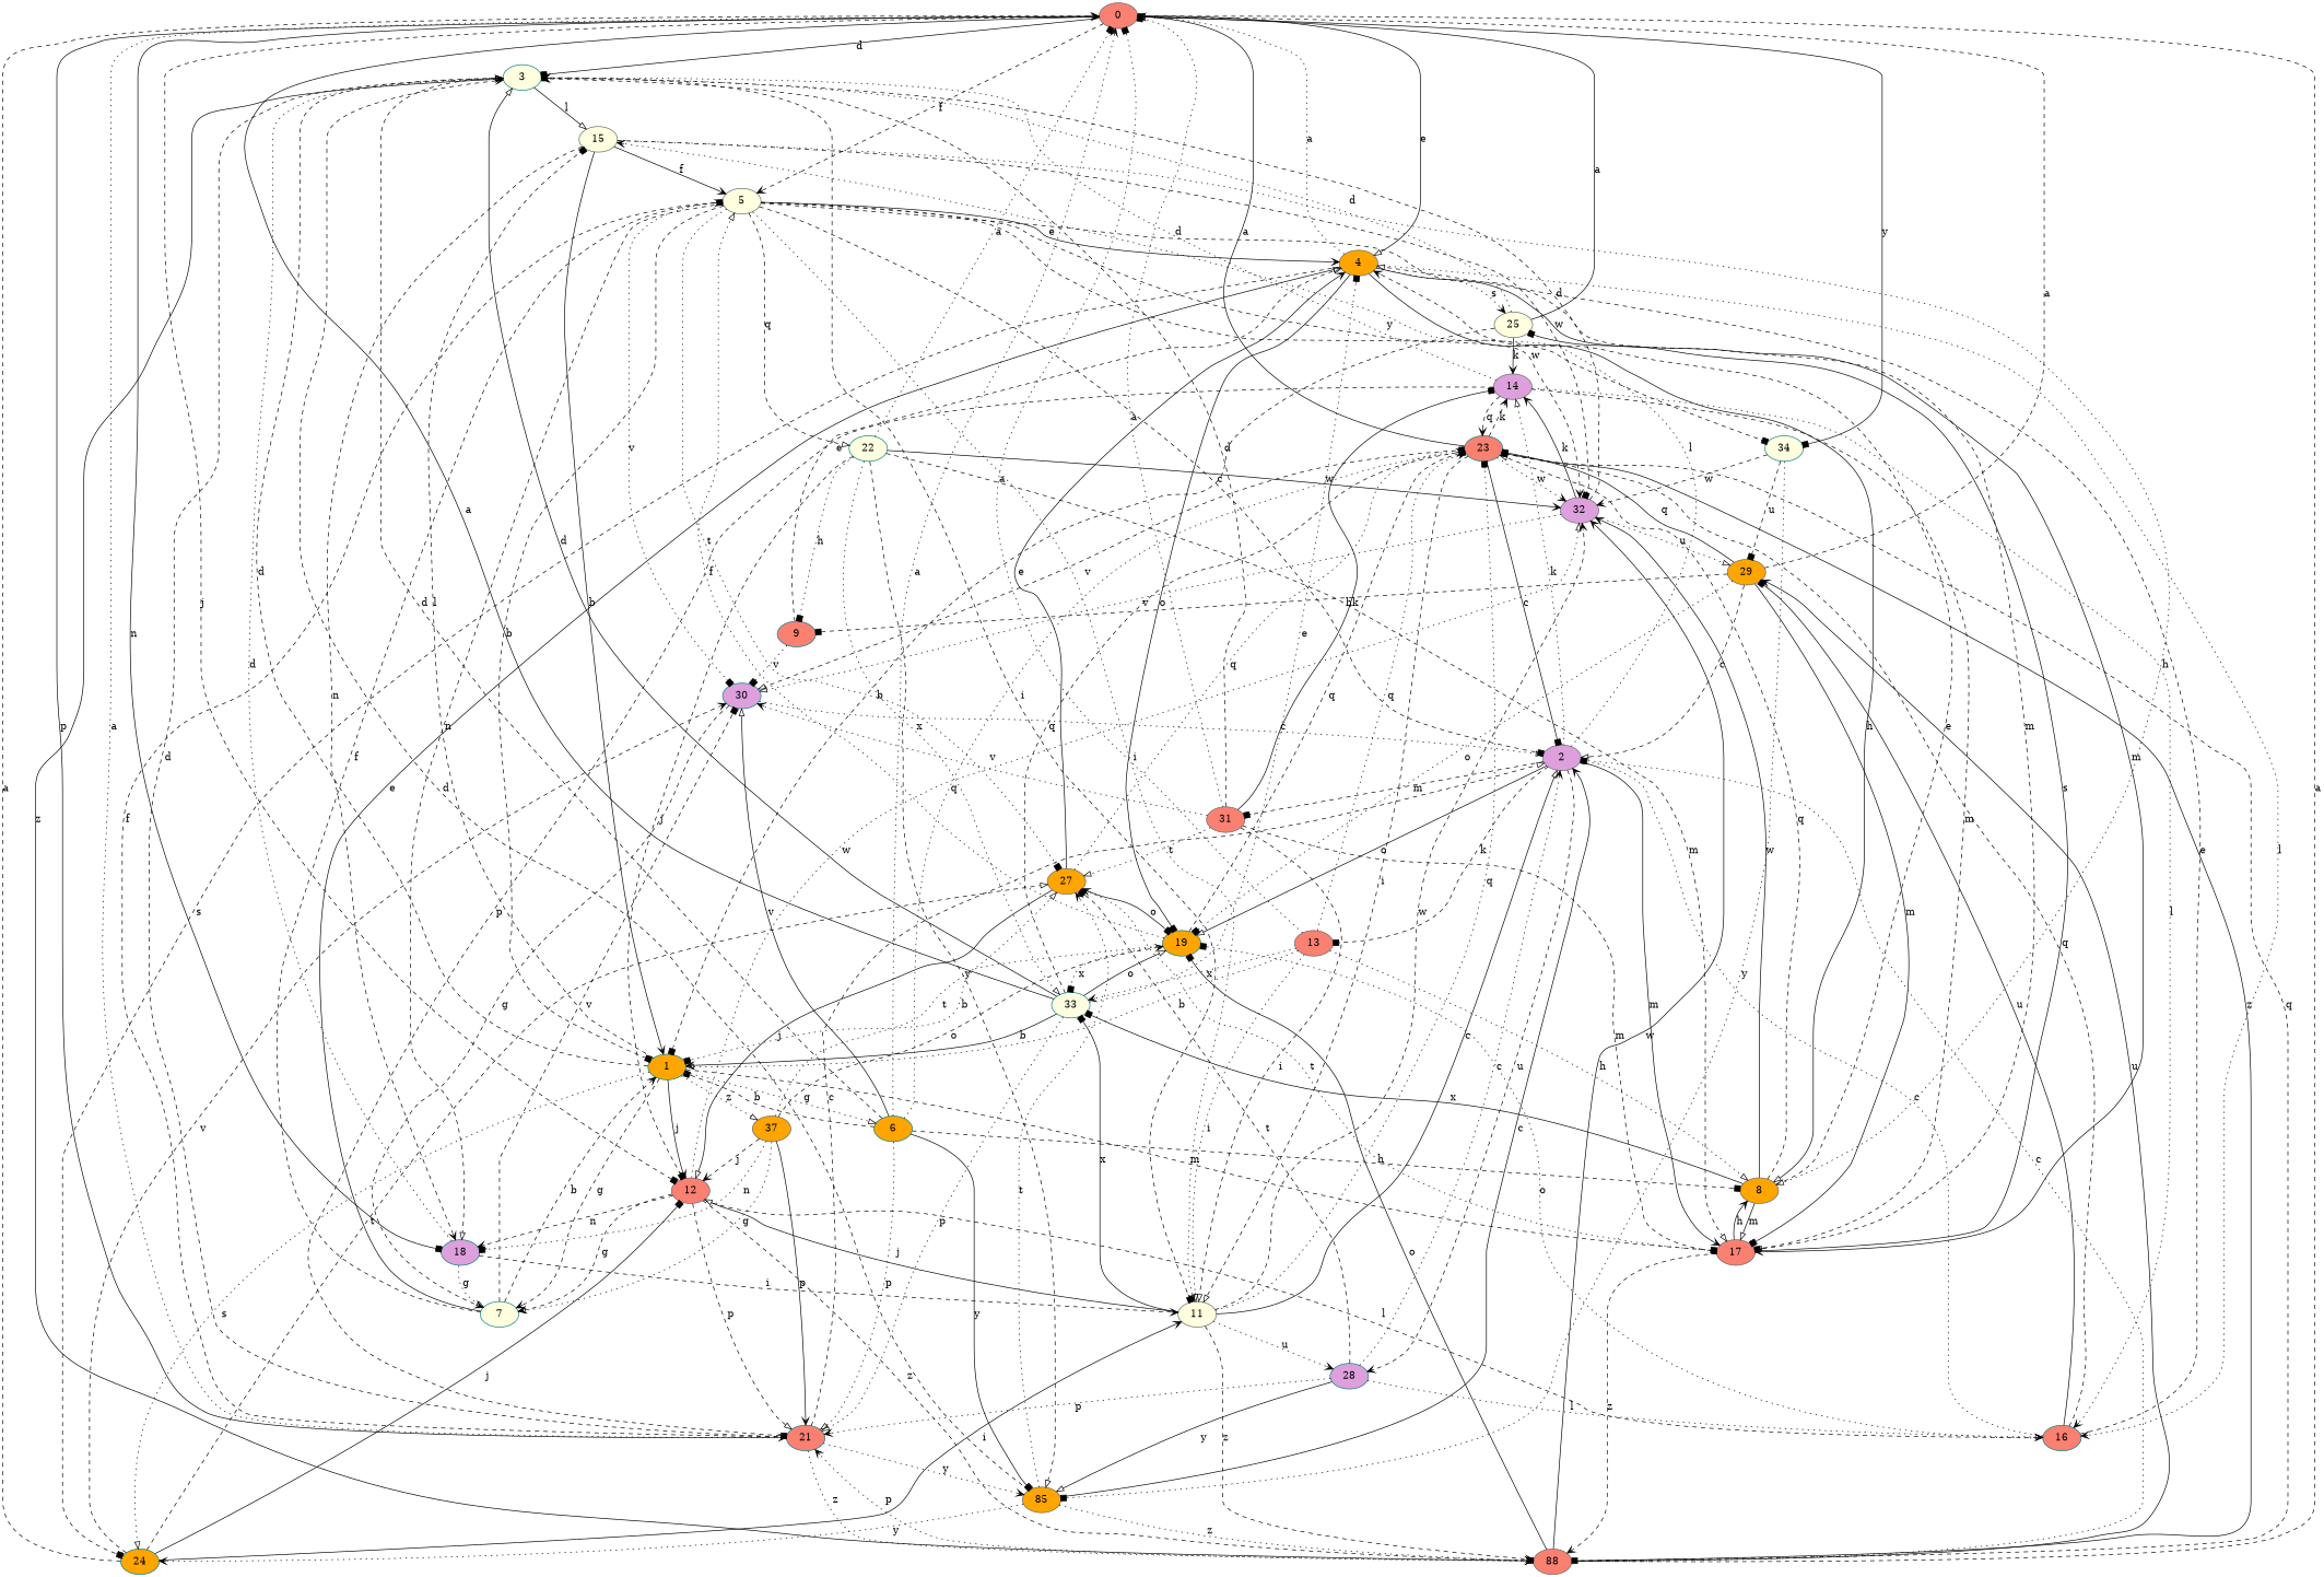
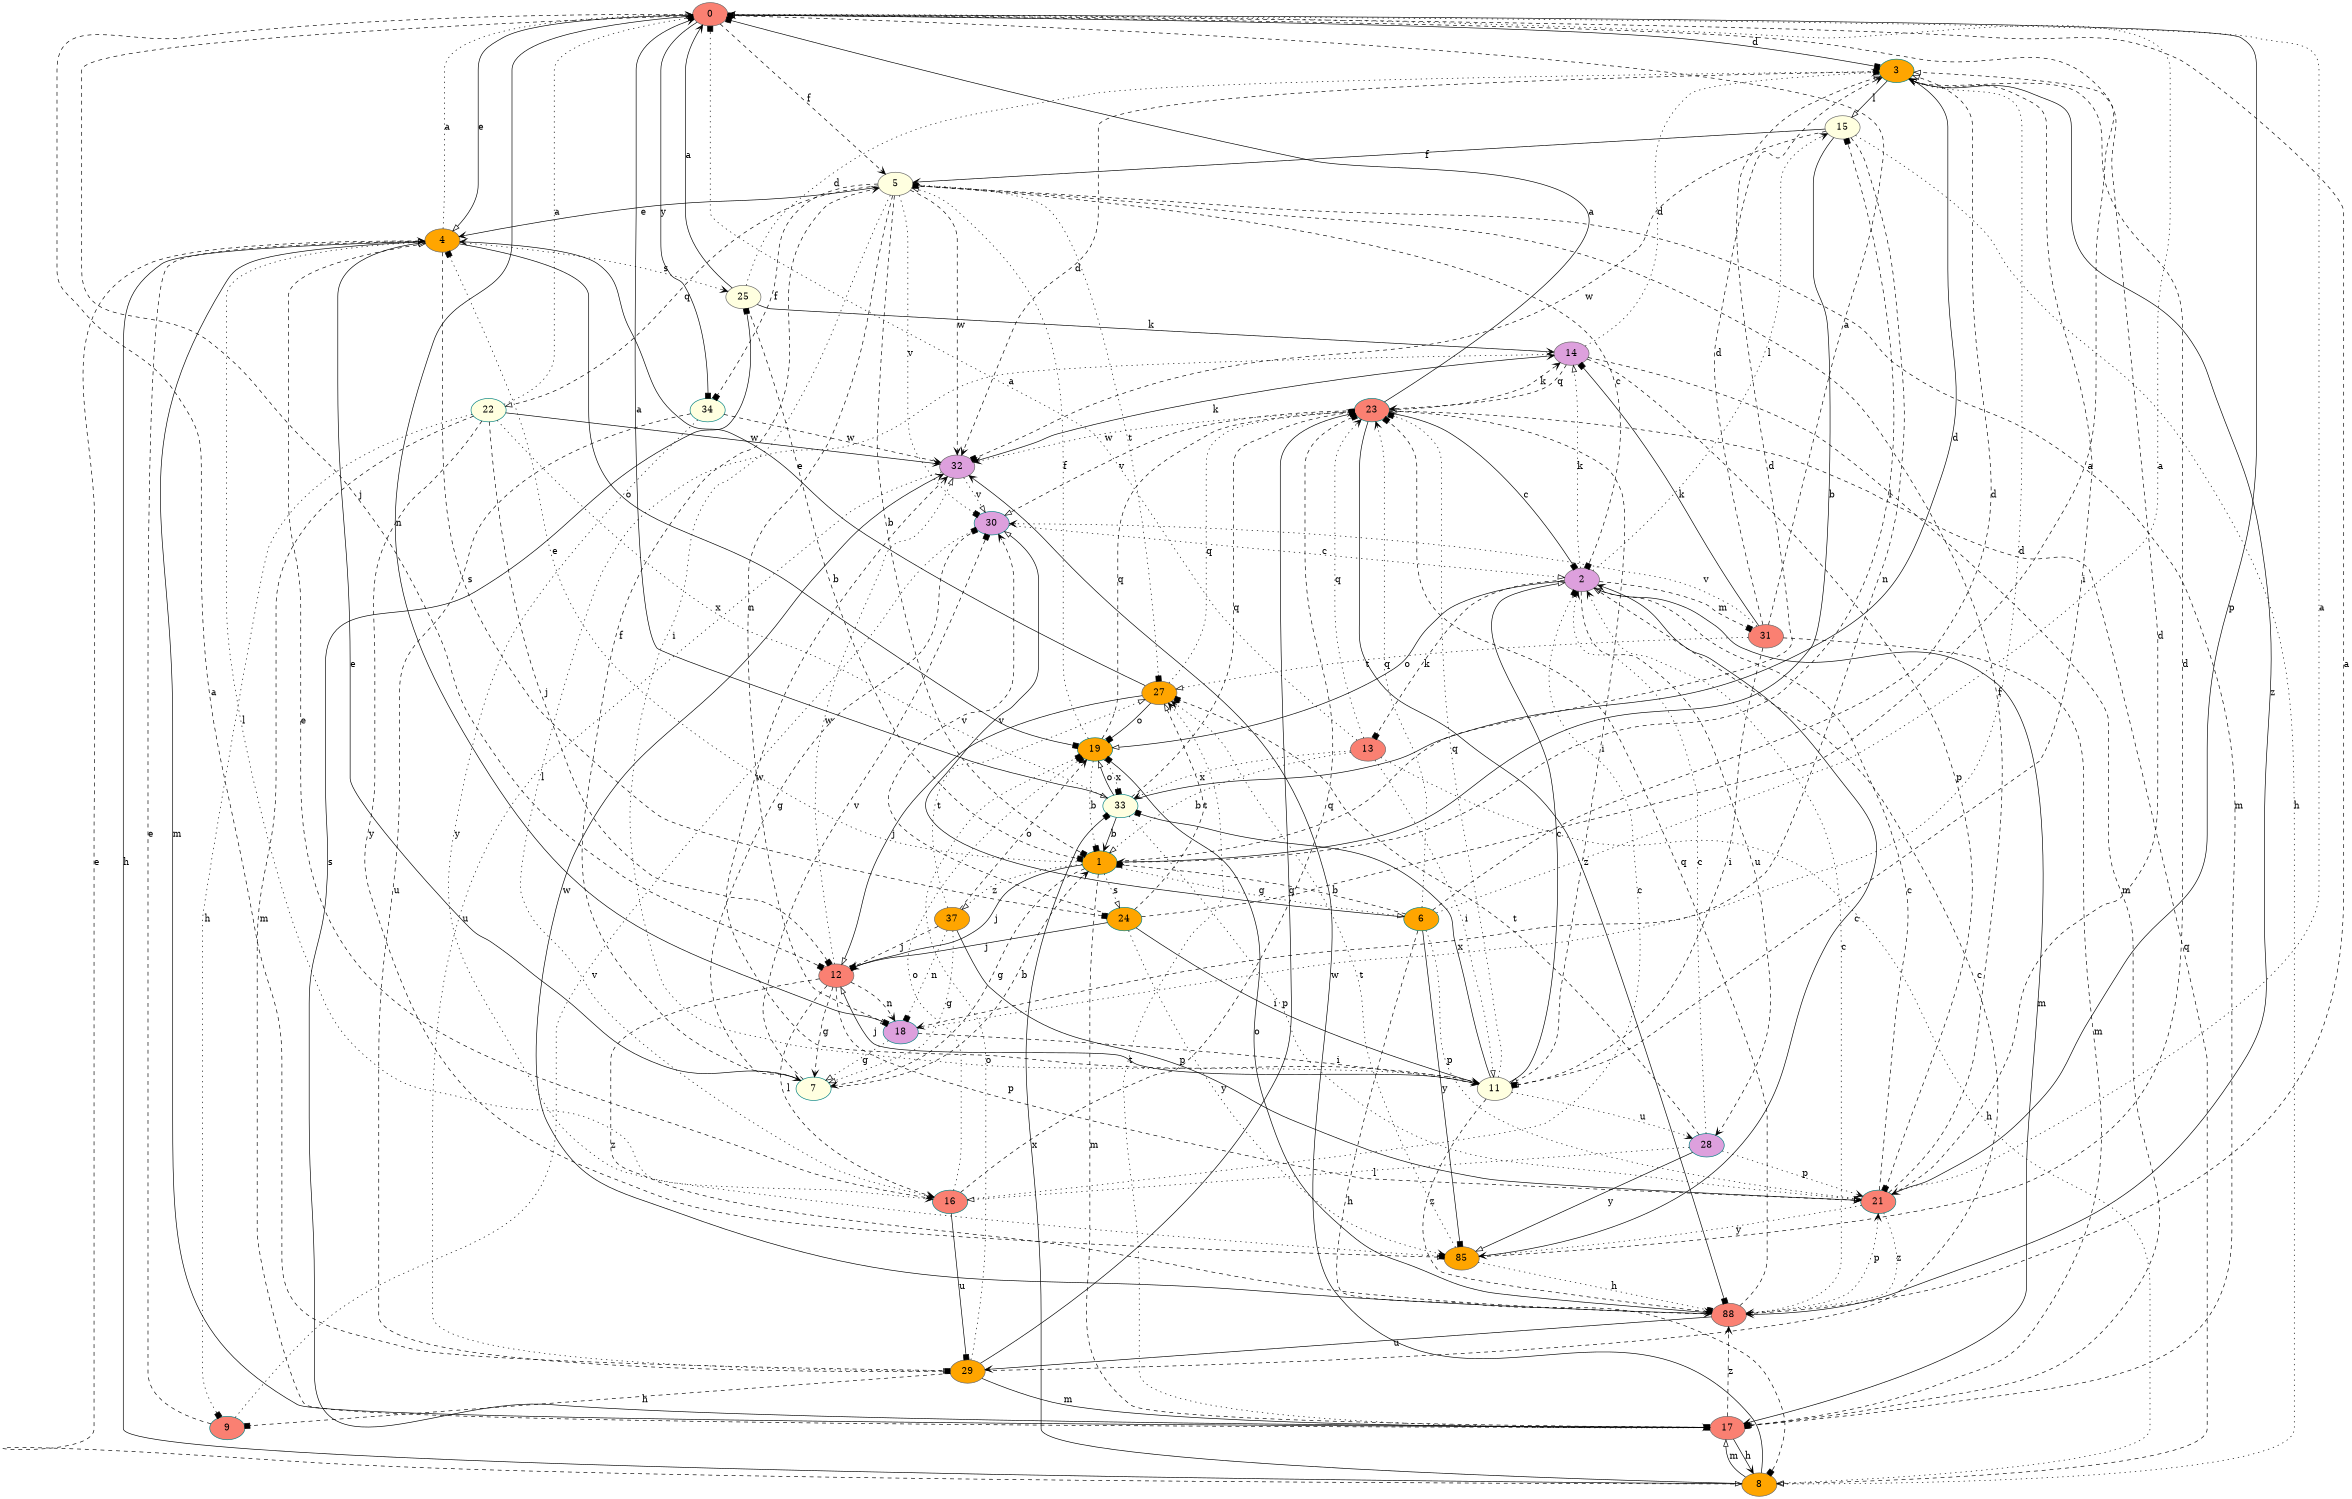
  strict digraph {
    node [color=gray40 fillcolor=orange style=filled]
    edge [arrowhead=vee style=dashed]
    0 [fillcolor=salmon]
-   3 [color=teal fillcolor=lightyellow]
+   3 [color=teal]
    4
    5 [fillcolor=lightyellow]
    12 [fillcolor=salmon]
    18 [color=teal fillcolor=plum]
    21 [color=teal fillcolor=salmon]
    34 [color=teal fillcolor=lightyellow]
    15 [fillcolor=lightyellow]
    11 [fillcolor=lightyellow]
    n11 [fillcolor=salmon label=88]
    17 [fillcolor=salmon]
    24 [color=teal]
    19 [color=teal]
    8
    16 [color=teal fillcolor=salmon]
    25 [fillcolor=lightyellow]
    1 [color=teal]
    2 [fillcolor=plum]
    22 [color=teal fillcolor=lightyellow]
    27
    30 [color=teal fillcolor=plum]
    32 [fillcolor=plum]
    7 [color=teal fillcolor=lightyellow]
    n25 [label=85]
    29
    6 [color=teal]
    37
    23 [color=teal fillcolor=salmon]
    13 [fillcolor=salmon]
    14 [fillcolor=plum]
    28 [color=teal fillcolor=plum]
    31 [fillcolor=salmon]
    33 [color=teal fillcolor=lightyellow]
    9 [color=teal fillcolor=salmon]
    0 -> 3 [arrowhead=box label=d style=solid]
    0 -> 4 [arrowhead=onormal label=e style=solid]
    0 -> 5 [label=f]
    0 -> 12 [arrowhead=box label=j]
    0 -> 18 [arrowhead=box label=n style=solid]
    0 -> 21 [label=p style=solid]
    0 -> 34 [arrowhead=box label=y style=solid]
    3 -> 15 [arrowhead=onormal label=l style=solid]
    3 -> 11 [arrowhead=box label=i]
    3 -> n11 [label=z style=solid]
    4 -> 0 [label=a style=dotted]
    4 -> 17 [label=m style=solid]
    4 -> 24 [arrowhead=box label=s]
    4 -> 19 [arrowhead=box label=o style=solid]
    4 -> 8 [arrowhead=onormal label=h style=solid]
    4 -> 16 [label=l style=dotted]
    4 -> 25 [label=s style=dotted]
    5 -> 4 [label=e style=solid]
    5 -> 18 [arrowhead=onormal label=n]
-   5 -> 34 [arrowhead=box label=y]
+   5 -> 34 [arrowhead=box label=f]
    5 -> 11 [label=i style=dotted]
    5 -> 17 [arrowhead=box label=m]
    5 -> 1 [arrowhead=box label=b]
    5 -> 2 [arrowhead=box label=c]
    5 -> 22 [arrowhead=onormal label=q]
    5 -> 27 [arrowhead=box label=t style=dotted]
    5 -> 30 [arrowhead=box label=v style=dotted]
    5 -> 32 [label=w]
    12 -> 18 [label=n]
    12 -> 21 [arrowhead=onormal label=p]
    12 -> n11 [label=z]
    12 -> 16 [label=l]
    12 -> 32 [arrowhead=onormal label=w style=dotted]
    12 -> 7 [label=g]
    18 -> 3 [label=d style=dotted]
    18 -> 11 [label=i]
    18 -> 7 [arrowhead=onormal label=g style=dotted]
    21 -> 0 [arrowhead=onormal label=a style=dotted]
    21 -> 3 [arrowhead=onormal label=d]
    21 -> 5 [arrowhead=box label=f]
    21 -> n11 [label=z style=dotted]
    21 -> 2 [arrowhead=onormal label=c]
    21 -> n25 [label=y style=dotted]
    34 -> 32 [label=w]
    34 -> n25 [arrowhead=box label=y style=dotted]
    34 -> 29 [arrowhead=box label=u]
    15 -> 5 [label=f style=solid]
    15 -> 18 [label=n]
    15 -> 8 [arrowhead=onormal label=h style=dotted]
    15 -> 1 [label=b style=solid]
    15 -> 32 [arrowhead=box label=w]
    11 -> 12 [arrowhead=onormal label=j style=solid]
    11 -> n11 [label=z]
    11 -> 2 [arrowhead=onormal label=c style=solid]
    11 -> 32 [label=w]
    11 -> 23 [arrowhead=box label=q style=dotted]
    11 -> 28 [label=u style=dotted]
    11 -> 33 [arrowhead=box label=x style=solid]
    n11 -> 0 [arrowhead=onormal label=a]
    n11 -> 21 [label=p style=dotted]
    n11 -> 19 [arrowhead=box label=o style=solid]
    n11 -> 2 [label=c style=dotted]
    n11 -> 32 [label=w style=solid]
    n11 -> 29 [label=u style=solid]
    n11 -> 23 [arrowhead=box label=q]
    17 -> n11 [label=z]
    17 -> 8 [label=h style=solid]
    17 -> 25 [arrowhead=box label=s style=solid]
    17 -> 27 [label=t style=dotted]
    24 -> 0 [label=a]
    24 -> 12 [arrowhead=box label=j style=solid]
    24 -> 11 [label=i style=solid]
    24 -> 27 [arrowhead=onormal label=t]
    24 -> 30 [label=v]
-   n25 -> 24 [label=y style=dotted]
+   24 -> n25 [label=y style=dotted]
    19 -> 5 [arrowhead=onormal label=f style=dotted]
    19 -> 1 [arrowhead=box label=b style=dotted]
    19 -> 23 [arrowhead=box label=q]
    19 -> 33 [arrowhead=box label=x style=dotted]
    8 -> 4 [label=e]
    8 -> 17 [arrowhead=onormal label=m style=solid]
    8 -> 32 [label=w style=solid]
    8 -> 23 [arrowhead=onormal label=q]
    8 -> 33 [arrowhead=box label=x style=solid]
    16 -> 4 [arrowhead=onormal label=e]
    16 -> 19 [arrowhead=box label=o style=dotted]
    16 -> 2 [arrowhead=box label=c style=dotted]
    16 -> 29 [arrowhead=box label=u style=solid]
    16 -> 23 [arrowhead=box label=q]
    25 -> 0 [label=a style=solid]
    25 -> 3 [arrowhead=box label=d style=dotted]
    25 -> 1 [arrowhead=box label=b]
    25 -> 14 [label=k style=solid]
    1 -> 3 [arrowhead=onormal label=d]
-   33 -> 4 [arrowhead=box label=e style=dotted]
+   1 -> 4 [arrowhead=box label=e style=dotted]
    1 -> 12 [label=j style=solid]
    1 -> 15 [arrowhead=box label=l]
    1 -> 17 [arrowhead=box label=m]
    1 -> 24 [arrowhead=onormal label=s style=dotted]
    1 -> 7 [label=g]
    1 -> 6 [arrowhead=onormal label=g style=dotted]
    1 -> 37 [arrowhead=onormal label=z style=dotted]
    2 -> 15 [label=l style=dotted]
    2 -> 17 [label=m style=solid]
    2 -> 19 [arrowhead=onormal label=o style=solid]
    2 -> 13 [arrowhead=box label=k]
    2 -> 14 [arrowhead=onormal label=k style=dotted]
    2 -> 28 [label=u]
    2 -> 31 [arrowhead=box label=m]
    22 -> 0 [arrowhead=box label=a style=dotted]
    22 -> 12 [arrowhead=box label=j]
    22 -> 17 [arrowhead=onormal label=m]
    22 -> 32 [label=w style=solid]
    22 -> n25 [arrowhead=onormal label=y]
    22 -> 33 [arrowhead=onormal label=x style=dotted]
    22 -> 9 [arrowhead=box label=h style=dotted]
    27 -> 4 [label=e style=solid]
    27 -> 12 [arrowhead=onormal label=j style=solid]
    27 -> 19 [arrowhead=box label=o style=solid]
    27 -> 23 [arrowhead=box label=q style=dotted]
    30 -> 2 [arrowhead=onormal label=c style=dotted]
    30 -> 7 [label=g]
-   32 -> 3 [label=d]
+   3 -> 32 [label=d]
    32 -> 30 [arrowhead=onormal label=v style=dotted]
    32 -> 29 [arrowhead=onormal label=u style=dotted]
    32 -> 14 [label=k style=solid]
    7 -> 4 [arrowhead=onormal label=e style=solid]
    7 -> 5 [label=f]
    7 -> 1 [label=b]
    7 -> 30 [arrowhead=box label=v]
    n25 -> 3 [label=d]
-   n25 -> n11 [arrowhead=box label=z style=dotted]
+   n25 -> n11 [arrowhead=box label=h style=dotted]
    n25 -> 2 [label=c style=solid]
    n25 -> 27 [label=t style=dotted]
    29 -> 0 [arrowhead=onormal label=a]
    29 -> 17 [arrowhead=box label=m style=solid]
    29 -> 19 [arrowhead=box label=o style=dotted]
    29 -> 2 [arrowhead=onormal label=c]
    29 -> 23 [arrowhead=box label=q style=solid]
    29 -> 9 [arrowhead=box label=h]
    6 -> 0 [label=a style=dotted]
    6 -> 3 [arrowhead=onormal label=d]
    6 -> 21 [arrowhead=onormal label=p style=dotted]
    6 -> 8 [arrowhead=box label=h]
    6 -> 1 [arrowhead=box label=b]
    6 -> 30 [arrowhead=onormal label=v style=solid]
    6 -> n25 [arrowhead=box label=y style=solid]
    6 -> 23 [label=q style=dotted]
    37 -> 12 [label=j]
    37 -> 18 [arrowhead=box label=n style=dotted]
    37 -> 21 [label=p style=solid]
    37 -> 19 [label=o]
    37 -> 27 [arrowhead=onormal label=t style=dotted]
    37 -> 7 [arrowhead=onormal label=g style=dotted]
    23 -> 0 [arrowhead=box label=a style=solid]
    23 -> 11 [arrowhead=onormal label=i]
    23 -> n11 [arrowhead=box label=z style=solid]
    23 -> 2 [arrowhead=box label=c style=solid]
    23 -> 30 [arrowhead=onormal label=v]
    23 -> 32 [label=w style=dotted]
    23 -> 14 [label=k]
    13 -> 0 [arrowhead=box label=a style=dotted]
    13 -> 11 [arrowhead=onormal label=i style=dotted]
    13 -> 8 [arrowhead=onormal label=h style=dotted]
    13 -> 1 [arrowhead=onormal label=b style=dotted]
    13 -> 23 [label=q style=dotted]
    13 -> 33 [label=x style=dotted]
    14 -> 3 [label=d style=dotted]
    14 -> 21 [arrowhead=box label=p]
    14 -> 17 [arrowhead=onormal label=m]
    14 -> 16 [label=l style=dotted]
    14 -> 23 [label=q]
    28 -> 21 [label=p style=dotted]
    28 -> 16 [arrowhead=onormal label=l style=dotted]
    28 -> 2 [label=c style=dotted]
    28 -> 27 [arrowhead=box label=t]
    28 -> n25 [arrowhead=onormal label=y style=solid]
-   31 -> 0 [arrowhead=box label=a style=dotted]
+   31 -> 0 [arrowhead=box label=a]
    31 -> 3 [label=d]
    31 -> 11 [arrowhead=onormal label=i]
    31 -> 17 [arrowhead=box label=m]
    31 -> 27 [arrowhead=onormal label=t style=dotted]
    31 -> 30 [label=v style=dotted]
    31 -> 14 [arrowhead=box label=k style=solid]
    33 -> 0 [label=a style=solid]
    33 -> 3 [arrowhead=onormal label=d style=solid]
    33 -> 21 [arrowhead=onormal label=p style=dotted]
    33 -> 19 [arrowhead=onormal label=o style=solid]
    33 -> 1 [label=b style=solid]
    33 -> 23 [label=q]
    9 -> 4 [arrowhead=onormal label=e]
    9 -> 30 [arrowhead=box label=v style=dotted]
  }
